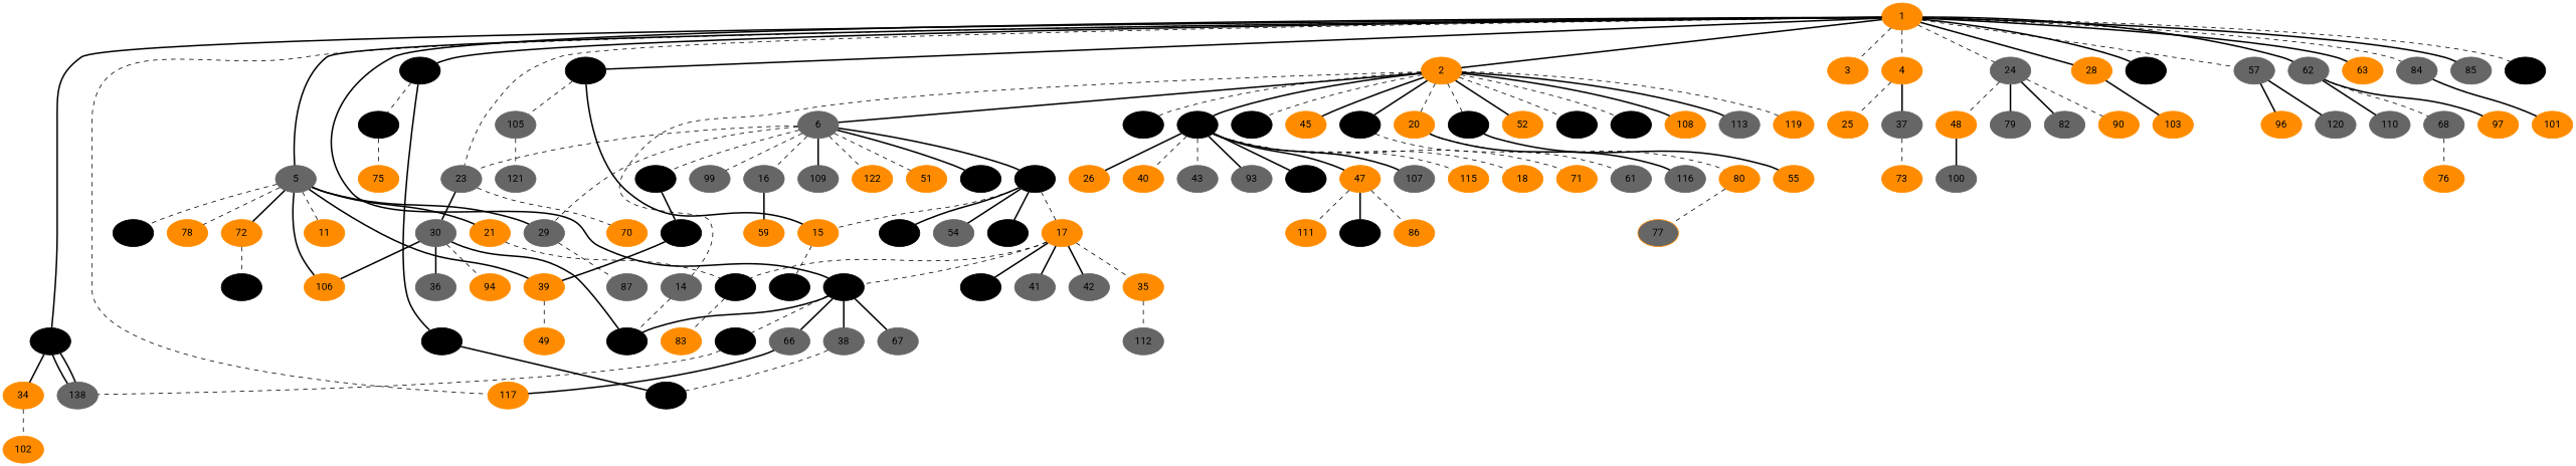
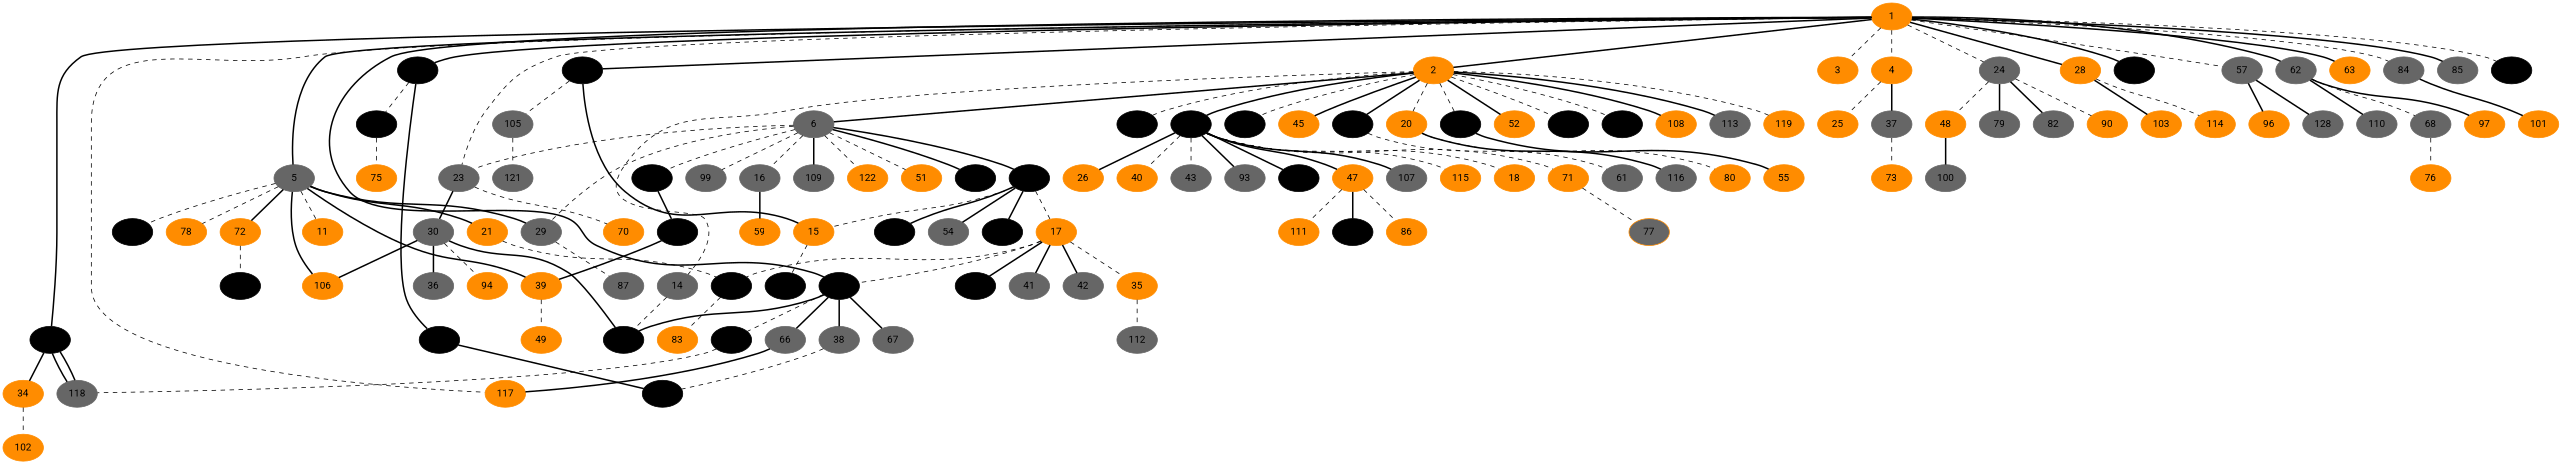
  graph {
    fontname=Roboto
    node [color=darkorange fontname=Roboto style=filled]
    edge [fontname=Roboto style=bold]
    1
    2
    3
    4
    5 [color=gray40]
    7 [color=black]
    9 [color=black]
    10 [color=black]
    22 [color=black]
    23 [color=gray40]
    24 [color=gray40]
    28
    44 [color=black]
    57 [color=gray40]
    62 [color=gray40]
    63
    84 [color=gray40]
    85 [color=gray40]
    91 [color=black]
    117
    6 [color=gray40]
    13 [color=black]
    14 [color=gray40]
    19 [color=black]
    20
    27 [color=black]
    31 [color=black]
    45
    46 [color=black]
    52
    81 [color=black]
    104 [color=black]
    108
    113 [color=gray40]
    119
    25
    37 [color=gray40]
    11
    21
    29 [color=gray40]
    39
    65 [color=black]
    72
    78
    106
    56 [color=black]
    60 [color=black]
    15
    105 [color=gray40]
    34
-   118 [color=gray40 label=138]
+   118 [color=gray40]
    89 [color=black]
    32 [color=black]
    38 [color=gray40]
    66 [color=gray40]
    67 [color=gray40]
    30 [color=gray40]
    70
    48
    79 [color=gray40]
    82 [color=gray40]
    90
    103
+   114
    96
-   120 [color=gray40]
+   120 [color=gray40 label=128]
    68 [color=gray40]
    97
    110 [color=gray40]
    101
    8 [color=black]
    12 [color=black]
    16 [color=gray40]
    51
    58 [color=black]
    99 [color=gray40]
    109 [color=gray40]
    122
    18
    26
    40
    43 [color=gray40]
    47
    71
    93 [color=gray40]
    98 [color=black]
    107 [color=gray40]
    115
    80
    116 [color=gray40]
    61 [color=gray40]
    55
    73
    64 [color=black]
    87 [color=gray40]
    49
    74 [color=black]
    33 [color=black]
    17
    54 [color=gray40]
    69 [color=black]
    88 [color=black]
    59
    75
    95 [color=black]
    92 [color=black]
    121 [color=gray40]
    102
    35
    41 [color=gray40]
    42 [color=gray40]
    53 [color=black]
    50 [color=black]
    86
    111
    77 [fillcolor=gray40]
    112 [color=gray40]
    83
    36 [color=gray40]
    94
    100 [color=gray40]
    76
    1 -- 2
    1 -- 3 [style=dashed]
    1 -- 4 [style=dashed]
    1 -- 5
    1 -- 7
    1 -- 9
    1 -- 10
    1 -- 22
    1 -- 23 [style=dashed]
    1 -- 24 [style=dashed]
    1 -- 28
    1 -- 44
    1 -- 57 [style=dashed]
    1 -- 62
    1 -- 63
    1 -- 84 [style=dashed]
    1 -- 85
    1 -- 91 [style=dashed]
    1 -- 117 [style=dashed]
    2 -- 6
    2 -- 13
    2 -- 14 [style=dashed]
    2 -- 19 [style=dashed]
    2 -- 20 [style=dashed]
    2 -- 27
    2 -- 31 [style=dashed]
    2 -- 45
    2 -- 46 [style=dashed]
    2 -- 52
    2 -- 81 [style=dashed]
    2 -- 104 [style=dashed]
    2 -- 108
    2 -- 113
    2 -- 119 [style=dashed]
    4 -- 25 [style=dashed]
    4 -- 37
    5 -- 11 [style=dashed]
    5 -- 21
    5 -- 29
    5 -- 39
    5 -- 65 [style=dashed]
    5 -- 72
    5 -- 78 [style=dashed]
    5 -- 106
    7 -- 56 [style=dashed]
    7 -- 60
    9 -- 15
    9 -- 105 [style=dashed]
    10 -- 34
    10 -- 118
    10 -- 118
    22 -- 89
    22 -- 32 [style=dashed]
    22 -- 38
    22 -- 66
    22 -- 67
    23 -- 30
    23 -- 70 [style=dashed]
    24 -- 48 [style=dashed]
    24 -- 79
    24 -- 82
    24 -- 90 [style=dashed]
    28 -- 103
+   28 -- 114 [style=dashed]
    57 -- 96
    57 -- 120
    62 -- 68 [style=dashed]
    62 -- 97
    62 -- 110
    84 -- 101
    6 -- 23 [style=dashed]
    6 -- 29 [style=dashed]
    6 -- 8 [style=dashed]
    6 -- 12
    6 -- 16 [style=dashed]
    6 -- 51 [style=dashed]
    6 -- 58
    6 -- 99 [style=dashed]
    6 -- 109
    6 -- 122 [style=dashed]
    13 -- 18 [style=dashed]
    13 -- 26
    13 -- 40 [style=dashed]
    13 -- 43 [style=dashed]
    13 -- 47
    13 -- 71 [style=dashed]
    13 -- 93
    13 -- 98
    13 -- 107
    13 -- 115 [style=dashed]
    14 -- 89 [style=dashed]
    20 -- 80 [style=dashed]
    20 -- 116
    27 -- 61 [style=dashed]
    46 -- 55
    37 -- 73 [style=dashed]
    21 -- 64 [style=dashed]
    29 -- 87 [style=dashed]
    39 -- 49 [style=dashed]
    72 -- 74 [style=dashed]
    56 -- 75 [style=dashed]
    60 -- 95
    15 -- 92 [style=dashed]
    105 -- 121 [style=dashed]
    34 -- 102 [style=dashed]
    32 -- 118 [style=dashed]
    38 -- 95 [style=dashed]
    66 -- 117
    30 -- 106
    30 -- 89
    30 -- 36
    30 -- 94 [style=dashed]
    48 -- 100
    68 -- 76 [style=dashed]
    8 -- 33
    12 -- 15 [style=dashed]
    12 -- 17 [style=dashed]
    12 -- 54
    12 -- 69
    12 -- 88
    16 -- 59
    47 -- 50
    47 -- 86 [style=dashed]
    47 -- 111 [style=dashed]
-   80 -- 77 [style=dashed]
+   71 -- 77 [style=dashed]
    64 -- 83 [style=dashed]
    33 -- 39
    17 -- 22 [style=dashed]
    17 -- 64 [style=dashed]
    17 -- 35 [style=dashed]
    17 -- 41
    17 -- 42
    17 -- 53
    35 -- 112 [style=dashed]
  }
